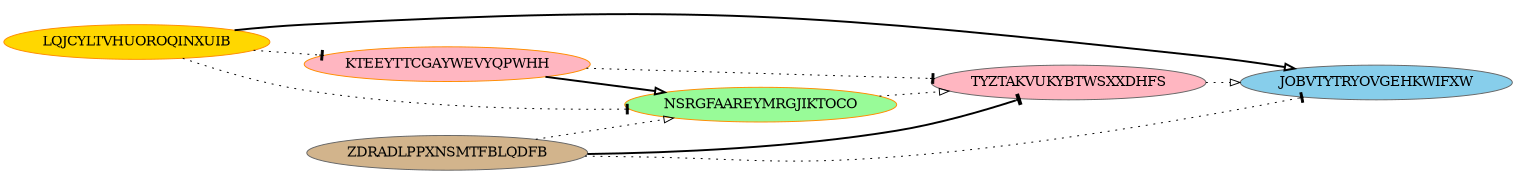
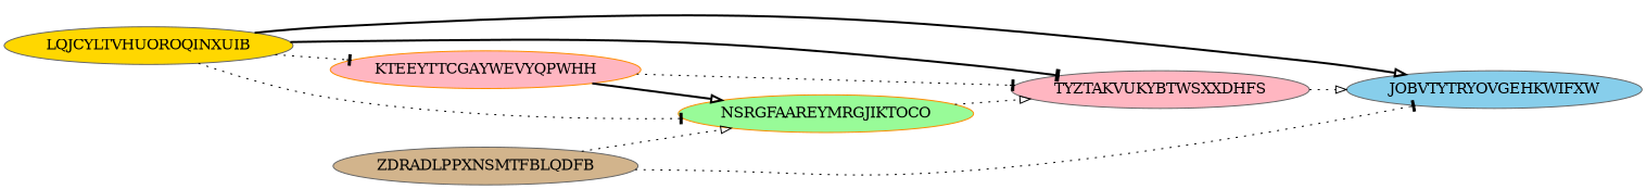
  digraph {
    rankdir=LR
    node [Processor=1 Start=0 Weight=15 color=darkorange fillcolor=lightpink style=filled]
    edge [Weight=16 arrowhead=tee style=dotted]
-   LQJCYLTVHUOROQINXUIB [Weight=10 fillcolor=gold]
+   LQJCYLTVHUOROQINXUIB [Weight=10 color=gray40 fillcolor=gold]
    KTEEYTTCGAYWEVYQPWHH [Start=10]
    TYZTAKVUKYBTWSXXDHFS [Start=25 Weight=19 color=gray40]
    NSRGFAAREYMRGJIKTOCO [Start=44 Weight=12 fillcolor=palegreen]
    JOBVTYTRYOVGEHKWIFXW [Start=56 Weight=17 color=gray40 fillcolor=skyblue]
    ZDRADLPPXNSMTFBLQDFB [Processor=2 color=gray40 fillcolor=tan]
    LQJCYLTVHUOROQINXUIB -> KTEEYTTCGAYWEVYQPWHH
-   ZDRADLPPXNSMTFBLQDFB -> TYZTAKVUKYBTWSXXDHFS [Weight=12 style=bold]
+   LQJCYLTVHUOROQINXUIB -> TYZTAKVUKYBTWSXXDHFS [Weight=12 style=bold]
    LQJCYLTVHUOROQINXUIB -> NSRGFAAREYMRGJIKTOCO [Weight=19]
    LQJCYLTVHUOROQINXUIB -> JOBVTYTRYOVGEHKWIFXW [Weight=20 arrowhead=onormal style=bold]
    KTEEYTTCGAYWEVYQPWHH -> TYZTAKVUKYBTWSXXDHFS [Weight=14]
    KTEEYTTCGAYWEVYQPWHH -> NSRGFAAREYMRGJIKTOCO [arrowhead=onormal style=bold]
    TYZTAKVUKYBTWSXXDHFS -> JOBVTYTRYOVGEHKWIFXW [Weight=18 arrowhead=onormal]
    NSRGFAAREYMRGJIKTOCO -> TYZTAKVUKYBTWSXXDHFS [arrowhead=onormal]
    ZDRADLPPXNSMTFBLQDFB -> NSRGFAAREYMRGJIKTOCO [Weight=14 arrowhead=onormal]
    ZDRADLPPXNSMTFBLQDFB -> JOBVTYTRYOVGEHKWIFXW [Weight=13]
  }
